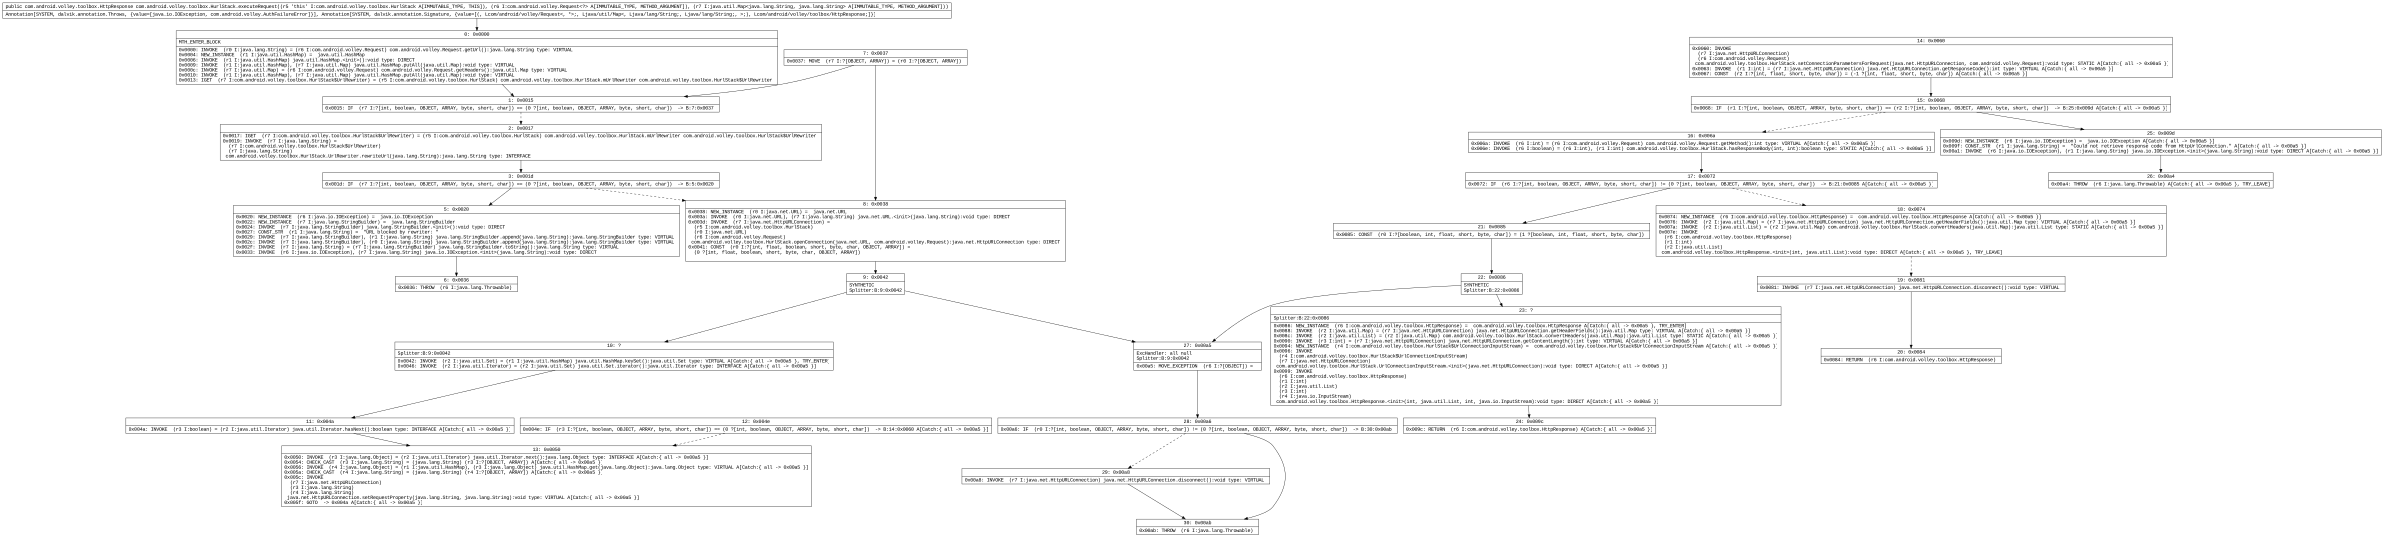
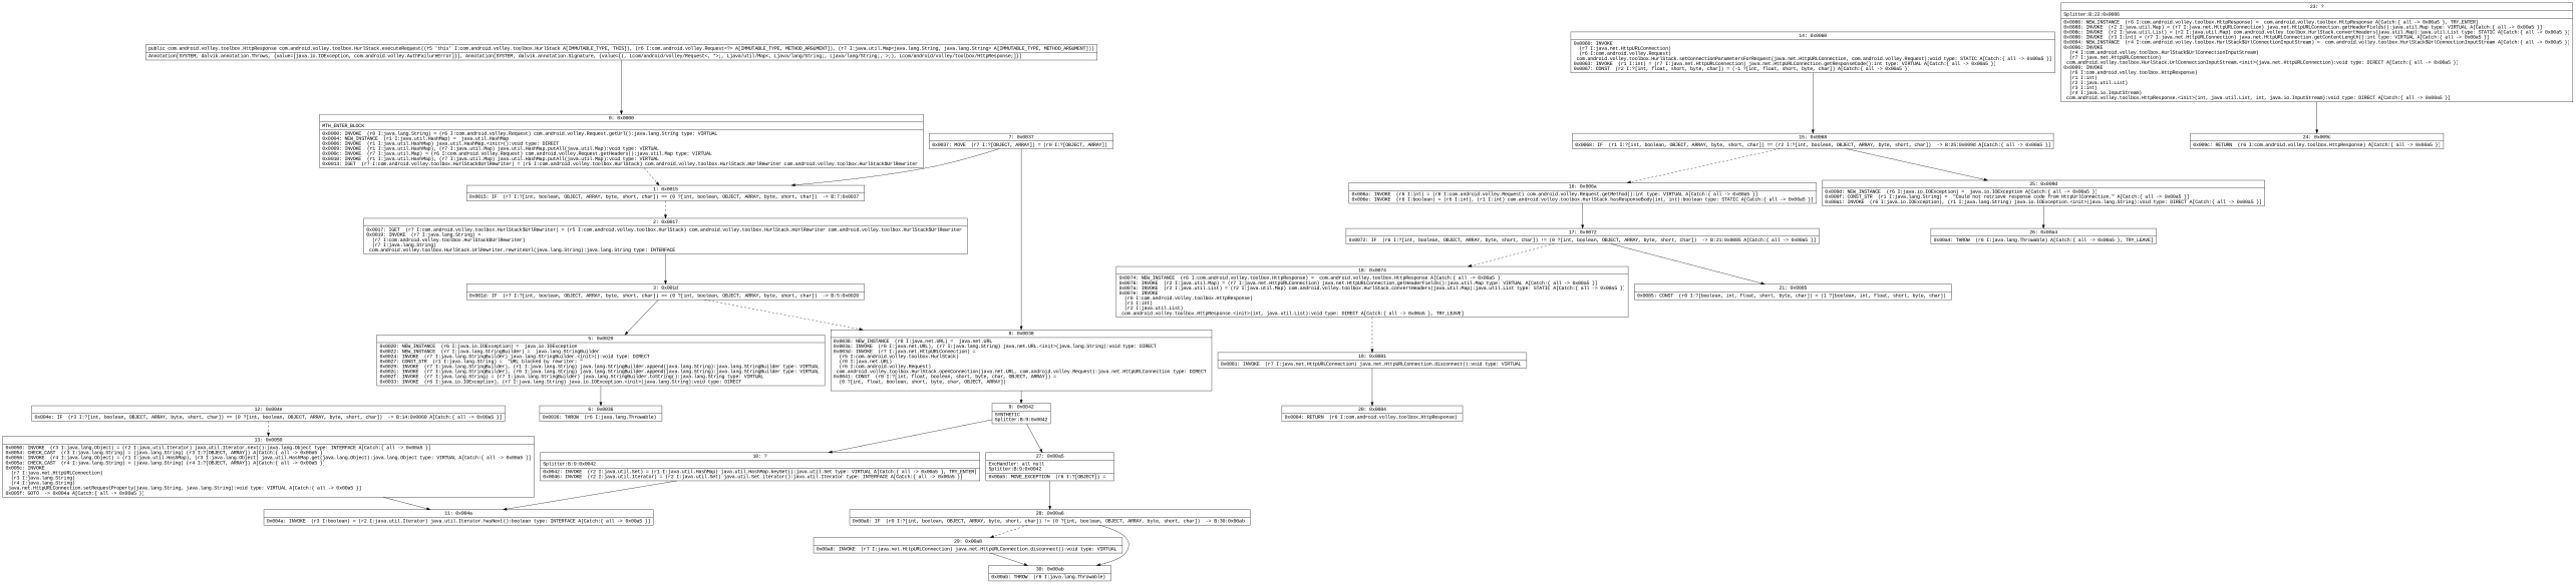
  digraph {
    fontname="Liberation Mono"
    node [fontname="Liberation Mono" shape=record]
    edge [fontname="Liberation Mono"]
    n1 [label="{0\:\ 0x0000|MTH_ENTER_BLOCK\l|0x0000: INVOKE  (r0 I:java.lang.String) = (r6 I:com.android.volley.Request) com.android.volley.Request.getUrl():java.lang.String type: VIRTUAL \l0x0004: NEW_INSTANCE  (r1 I:java.util.HashMap) =  java.util.HashMap \l0x0006: INVOKE  (r1 I:java.util.HashMap) java.util.HashMap.\<init\>():void type: DIRECT \l0x0009: INVOKE  (r1 I:java.util.HashMap), (r7 I:java.util.Map) java.util.HashMap.putAll(java.util.Map):void type: VIRTUAL \l0x000c: INVOKE  (r7 I:java.util.Map) = (r6 I:com.android.volley.Request) com.android.volley.Request.getHeaders():java.util.Map type: VIRTUAL \l0x0010: INVOKE  (r1 I:java.util.HashMap), (r7 I:java.util.Map) java.util.HashMap.putAll(java.util.Map):void type: VIRTUAL \l0x0013: IGET  (r7 I:com.android.volley.toolbox.HurlStack$UrlRewriter) = (r5 I:com.android.volley.toolbox.HurlStack) com.android.volley.toolbox.HurlStack.mUrlRewriter com.android.volley.toolbox.HurlStack$UrlRewriter \l}"]
    n2 [label="{1\:\ 0x0015|0x0015: IF  (r7 I:?[int, boolean, OBJECT, ARRAY, byte, short, char]) == (0 ?[int, boolean, OBJECT, ARRAY, byte, short, char])  \-\> B:7:0x0037 \l}"]
    n3 [label="{2\:\ 0x0017|0x0017: IGET  (r7 I:com.android.volley.toolbox.HurlStack$UrlRewriter) = (r5 I:com.android.volley.toolbox.HurlStack) com.android.volley.toolbox.HurlStack.mUrlRewriter com.android.volley.toolbox.HurlStack$UrlRewriter \l0x0019: INVOKE  (r7 I:java.lang.String) = \l  (r7 I:com.android.volley.toolbox.HurlStack$UrlRewriter)\l  (r7 I:java.lang.String)\l com.android.volley.toolbox.HurlStack.UrlRewriter.rewriteUrl(java.lang.String):java.lang.String type: INTERFACE \l}"]
    n4 [label="{3\:\ 0x001d|0x001d: IF  (r7 I:?[int, boolean, OBJECT, ARRAY, byte, short, char]) == (0 ?[int, boolean, OBJECT, ARRAY, byte, short, char])  \-\> B:5:0x0020 \l}"]
    n5 [label="{7\:\ 0x0037|0x0037: MOVE  (r7 I:?[OBJECT, ARRAY]) = (r0 I:?[OBJECT, ARRAY]) \l}"]
    n6 [label="{8\:\ 0x0038|0x0038: NEW_INSTANCE  (r0 I:java.net.URL) =  java.net.URL \l0x003a: INVOKE  (r0 I:java.net.URL), (r7 I:java.lang.String) java.net.URL.\<init\>(java.lang.String):void type: DIRECT \l0x003d: INVOKE  (r7 I:java.net.HttpURLConnection) = \l  (r5 I:com.android.volley.toolbox.HurlStack)\l  (r0 I:java.net.URL)\l  (r6 I:com.android.volley.Request)\l com.android.volley.toolbox.HurlStack.openConnection(java.net.URL, com.android.volley.Request):java.net.HttpURLConnection type: DIRECT \l0x0041: CONST  (r0 I:?[int, float, boolean, short, byte, char, OBJECT, ARRAY]) = \l  (0 ?[int, float, boolean, short, byte, char, OBJECT, ARRAY])\l \l}"]
    n7 [label="{5\:\ 0x0020|0x0020: NEW_INSTANCE  (r6 I:java.io.IOException) =  java.io.IOException \l0x0022: NEW_INSTANCE  (r7 I:java.lang.StringBuilder) =  java.lang.StringBuilder \l0x0024: INVOKE  (r7 I:java.lang.StringBuilder) java.lang.StringBuilder.\<init\>():void type: DIRECT \l0x0027: CONST_STR  (r1 I:java.lang.String) =  \"URL blocked by rewriter: \" \l0x0029: INVOKE  (r7 I:java.lang.StringBuilder), (r1 I:java.lang.String) java.lang.StringBuilder.append(java.lang.String):java.lang.StringBuilder type: VIRTUAL \l0x002c: INVOKE  (r7 I:java.lang.StringBuilder), (r0 I:java.lang.String) java.lang.StringBuilder.append(java.lang.String):java.lang.StringBuilder type: VIRTUAL \l0x002f: INVOKE  (r7 I:java.lang.String) = (r7 I:java.lang.StringBuilder) java.lang.StringBuilder.toString():java.lang.String type: VIRTUAL \l0x0033: INVOKE  (r6 I:java.io.IOException), (r7 I:java.lang.String) java.io.IOException.\<init\>(java.lang.String):void type: DIRECT \l}"]
    n8 [label="{6\:\ 0x0036|0x0036: THROW  (r6 I:java.lang.Throwable) \l}"]
    n9 [label="{9\:\ 0x0042|SYNTHETIC\lSplitter:B:9:0x0042\l}"]
    n10 [label="{10\:\ ?|Splitter:B:9:0x0042\l|0x0042: INVOKE  (r2 I:java.util.Set) = (r1 I:java.util.HashMap) java.util.HashMap.keySet():java.util.Set type: VIRTUAL A[Catch:\{ all \-\> 0x00a5 \}, TRY_ENTER]\l0x0046: INVOKE  (r2 I:java.util.Iterator) = (r2 I:java.util.Set) java.util.Set.iterator():java.util.Iterator type: INTERFACE A[Catch:\{ all \-\> 0x00a5 \}]\l}"]
    n11 [label="{27\:\ 0x00a5|ExcHandler: all null\lSplitter:B:9:0x0042\l|0x00a5: MOVE_EXCEPTION  (r6 I:?[OBJECT]) =  \l}"]
    n12 [label="{11\:\ 0x004a|0x004a: INVOKE  (r3 I:boolean) = (r2 I:java.util.Iterator) java.util.Iterator.hasNext():boolean type: INTERFACE A[Catch:\{ all \-\> 0x00a5 \}]\l}"]
    n13 [label="{28\:\ 0x00a6|0x00a6: IF  (r0 I:?[int, boolean, OBJECT, ARRAY, byte, short, char]) != (0 ?[int, boolean, OBJECT, ARRAY, byte, short, char])  \-\> B:30:0x00ab \l}"]
    n14 [label="{12\:\ 0x004e|0x004e: IF  (r3 I:?[int, boolean, OBJECT, ARRAY, byte, short, char]) == (0 ?[int, boolean, OBJECT, ARRAY, byte, short, char])  \-\> B:14:0x0060 A[Catch:\{ all \-\> 0x00a5 \}]\l}"]
    n15 [label="{13\:\ 0x0050|0x0050: INVOKE  (r3 I:java.lang.Object) = (r2 I:java.util.Iterator) java.util.Iterator.next():java.lang.Object type: INTERFACE A[Catch:\{ all \-\> 0x00a5 \}]\l0x0054: CHECK_CAST  (r3 I:java.lang.String) = (java.lang.String) (r3 I:?[OBJECT, ARRAY]) A[Catch:\{ all \-\> 0x00a5 \}]\l0x0056: INVOKE  (r4 I:java.lang.Object) = (r1 I:java.util.HashMap), (r3 I:java.lang.Object) java.util.HashMap.get(java.lang.Object):java.lang.Object type: VIRTUAL A[Catch:\{ all \-\> 0x00a5 \}]\l0x005a: CHECK_CAST  (r4 I:java.lang.String) = (java.lang.String) (r4 I:?[OBJECT, ARRAY]) A[Catch:\{ all \-\> 0x00a5 \}]\l0x005c: INVOKE  \l  (r7 I:java.net.HttpURLConnection)\l  (r3 I:java.lang.String)\l  (r4 I:java.lang.String)\l java.net.HttpURLConnection.setRequestProperty(java.lang.String, java.lang.String):void type: VIRTUAL A[Catch:\{ all \-\> 0x00a5 \}]\l0x005f: GOTO  \-\> 0x004a A[Catch:\{ all \-\> 0x00a5 \}]\l}"]
    n16 [label="{14\:\ 0x0060|0x0060: INVOKE  \l  (r7 I:java.net.HttpURLConnection)\l  (r6 I:com.android.volley.Request)\l com.android.volley.toolbox.HurlStack.setConnectionParametersForRequest(java.net.HttpURLConnection, com.android.volley.Request):void type: STATIC A[Catch:\{ all \-\> 0x00a5 \}]\l0x0063: INVOKE  (r1 I:int) = (r7 I:java.net.HttpURLConnection) java.net.HttpURLConnection.getResponseCode():int type: VIRTUAL A[Catch:\{ all \-\> 0x00a5 \}]\l0x0067: CONST  (r2 I:?[int, float, short, byte, char]) = (\-1 ?[int, float, short, byte, char]) A[Catch:\{ all \-\> 0x00a5 \}]\l}"]
    n17 [label="{15\:\ 0x0068|0x0068: IF  (r1 I:?[int, boolean, OBJECT, ARRAY, byte, short, char]) == (r2 I:?[int, boolean, OBJECT, ARRAY, byte, short, char])  \-\> B:25:0x009d A[Catch:\{ all \-\> 0x00a5 \}]\l}"]
    n18 [label="{16\:\ 0x006a|0x006a: INVOKE  (r6 I:int) = (r6 I:com.android.volley.Request) com.android.volley.Request.getMethod():int type: VIRTUAL A[Catch:\{ all \-\> 0x00a5 \}]\l0x006e: INVOKE  (r6 I:boolean) = (r6 I:int), (r1 I:int) com.android.volley.toolbox.HurlStack.hasResponseBody(int, int):boolean type: STATIC A[Catch:\{ all \-\> 0x00a5 \}]\l}"]
    n19 [label="{25\:\ 0x009d|0x009d: NEW_INSTANCE  (r6 I:java.io.IOException) =  java.io.IOException A[Catch:\{ all \-\> 0x00a5 \}]\l0x009f: CONST_STR  (r1 I:java.lang.String) =  \"Could not retrieve response code from HttpUrlConnection.\" A[Catch:\{ all \-\> 0x00a5 \}]\l0x00a1: INVOKE  (r6 I:java.io.IOException), (r1 I:java.lang.String) java.io.IOException.\<init\>(java.lang.String):void type: DIRECT A[Catch:\{ all \-\> 0x00a5 \}]\l}"]
    n20 [label="{17\:\ 0x0072|0x0072: IF  (r6 I:?[int, boolean, OBJECT, ARRAY, byte, short, char]) != (0 ?[int, boolean, OBJECT, ARRAY, byte, short, char])  \-\> B:21:0x0085 A[Catch:\{ all \-\> 0x00a5 \}]\l}"]
    n21 [label="{26\:\ 0x00a4|0x00a4: THROW  (r6 I:java.lang.Throwable) A[Catch:\{ all \-\> 0x00a5 \}, TRY_LEAVE]\l}"]
    n22 [label="{18\:\ 0x0074|0x0074: NEW_INSTANCE  (r6 I:com.android.volley.toolbox.HttpResponse) =  com.android.volley.toolbox.HttpResponse A[Catch:\{ all \-\> 0x00a5 \}]\l0x0076: INVOKE  (r2 I:java.util.Map) = (r7 I:java.net.HttpURLConnection) java.net.HttpURLConnection.getHeaderFields():java.util.Map type: VIRTUAL A[Catch:\{ all \-\> 0x00a5 \}]\l0x007a: INVOKE  (r2 I:java.util.List) = (r2 I:java.util.Map) com.android.volley.toolbox.HurlStack.convertHeaders(java.util.Map):java.util.List type: STATIC A[Catch:\{ all \-\> 0x00a5 \}]\l0x007e: INVOKE  \l  (r6 I:com.android.volley.toolbox.HttpResponse)\l  (r1 I:int)\l  (r2 I:java.util.List)\l com.android.volley.toolbox.HttpResponse.\<init\>(int, java.util.List):void type: DIRECT A[Catch:\{ all \-\> 0x00a5 \}, TRY_LEAVE]\l}"]
    n23 [label="{21\:\ 0x0085|0x0085: CONST  (r0 I:?[boolean, int, float, short, byte, char]) = (1 ?[boolean, int, float, short, byte, char]) \l}"]
    n24 [label="{19\:\ 0x0081|0x0081: INVOKE  (r7 I:java.net.HttpURLConnection) java.net.HttpURLConnection.disconnect():void type: VIRTUAL \l}"]
-   n25 [label="{22\:\ 0x0086|SYNTHETIC\lSplitter:B:22:0x0086\l}"]
    n26 [label="{20\:\ 0x0084|0x0084: RETURN  (r6 I:com.android.volley.toolbox.HttpResponse) \l}"]
    n27 [label="{23\:\ ?|Splitter:B:22:0x0086\l|0x0086: NEW_INSTANCE  (r6 I:com.android.volley.toolbox.HttpResponse) =  com.android.volley.toolbox.HttpResponse A[Catch:\{ all \-\> 0x00a5 \}, TRY_ENTER]\l0x0088: INVOKE  (r2 I:java.util.Map) = (r7 I:java.net.HttpURLConnection) java.net.HttpURLConnection.getHeaderFields():java.util.Map type: VIRTUAL A[Catch:\{ all \-\> 0x00a5 \}]\l0x008c: INVOKE  (r2 I:java.util.List) = (r2 I:java.util.Map) com.android.volley.toolbox.HurlStack.convertHeaders(java.util.Map):java.util.List type: STATIC A[Catch:\{ all \-\> 0x00a5 \}]\l0x0090: INVOKE  (r3 I:int) = (r7 I:java.net.HttpURLConnection) java.net.HttpURLConnection.getContentLength():int type: VIRTUAL A[Catch:\{ all \-\> 0x00a5 \}]\l0x0094: NEW_INSTANCE  (r4 I:com.android.volley.toolbox.HurlStack$UrlConnectionInputStream) =  com.android.volley.toolbox.HurlStack$UrlConnectionInputStream A[Catch:\{ all \-\> 0x00a5 \}]\l0x0096: INVOKE  \l  (r4 I:com.android.volley.toolbox.HurlStack$UrlConnectionInputStream)\l  (r7 I:java.net.HttpURLConnection)\l com.android.volley.toolbox.HurlStack.UrlConnectionInputStream.\<init\>(java.net.HttpURLConnection):void type: DIRECT A[Catch:\{ all \-\> 0x00a5 \}]\l0x0099: INVOKE  \l  (r6 I:com.android.volley.toolbox.HttpResponse)\l  (r1 I:int)\l  (r2 I:java.util.List)\l  (r3 I:int)\l  (r4 I:java.io.InputStream)\l com.android.volley.toolbox.HttpResponse.\<init\>(int, java.util.List, int, java.io.InputStream):void type: DIRECT A[Catch:\{ all \-\> 0x00a5 \}]\l}"]
    n28 [label="{24\:\ 0x009c|0x009c: RETURN  (r6 I:com.android.volley.toolbox.HttpResponse) A[Catch:\{ all \-\> 0x00a5 \}]\l}"]
    n29 [label="{29\:\ 0x00a8|0x00a8: INVOKE  (r7 I:java.net.HttpURLConnection) java.net.HttpURLConnection.disconnect():void type: VIRTUAL \l}"]
    n30 [label="{30\:\ 0x00ab|0x00ab: THROW  (r6 I:java.lang.Throwable) \l}"]
    n31 [label="{public com.android.volley.toolbox.HttpResponse com.android.volley.toolbox.HurlStack.executeRequest((r5 'this' I:com.android.volley.toolbox.HurlStack A[IMMUTABLE_TYPE, THIS]), (r6 I:com.android.volley.Request\<?\> A[IMMUTABLE_TYPE, METHOD_ARGUMENT]), (r7 I:java.util.Map\<java.lang.String, java.lang.String\> A[IMMUTABLE_TYPE, METHOD_ARGUMENT]))  | Annotation[SYSTEM, dalvik.annotation.Throws, \{value=[java.io.IOException, com.android.volley.AuthFailureError]\}], Annotation[SYSTEM, dalvik.annotation.Signature, \{value=[(, Lcom\/android\/volley\/Request\<, *\>;, Ljava\/util\/Map\<, Ljava\/lang\/String;, Ljava\/lang\/String;, \>;), Lcom\/android\/volley\/toolbox\/HttpResponse;]\}]\l}"]
-   n1 -> n2
+   n1 -> n2 [style=dashed]
    n2 -> n3 [style=dashed]
    n3 -> n4
    n4 -> n6 [style=dashed]
    n4 -> n7
    n5 -> n2
    n5 -> n6
    n6 -> n9
    n7 -> n8
    n9 -> n10
    n9 -> n11
    n10 -> n12
    n11 -> n13
    n13 -> n29 [style=dashed]
    n13 -> n30
    n14 -> n15 [style=dashed]
-   n12 -> n15
+   n15 -> n12
    n16 -> n17
    n17 -> n18 [style=dashed]
    n17 -> n19
    n18 -> n20
    n19 -> n21
    n20 -> n22 [style=dashed]
    n20 -> n23
    n22 -> n24 [style=dashed]
-   n23 -> n25
    n24 -> n26
-   n25 -> n11
-   n25 -> n27
    n27 -> n28
    n29 -> n30
    n31 -> n1
  }
